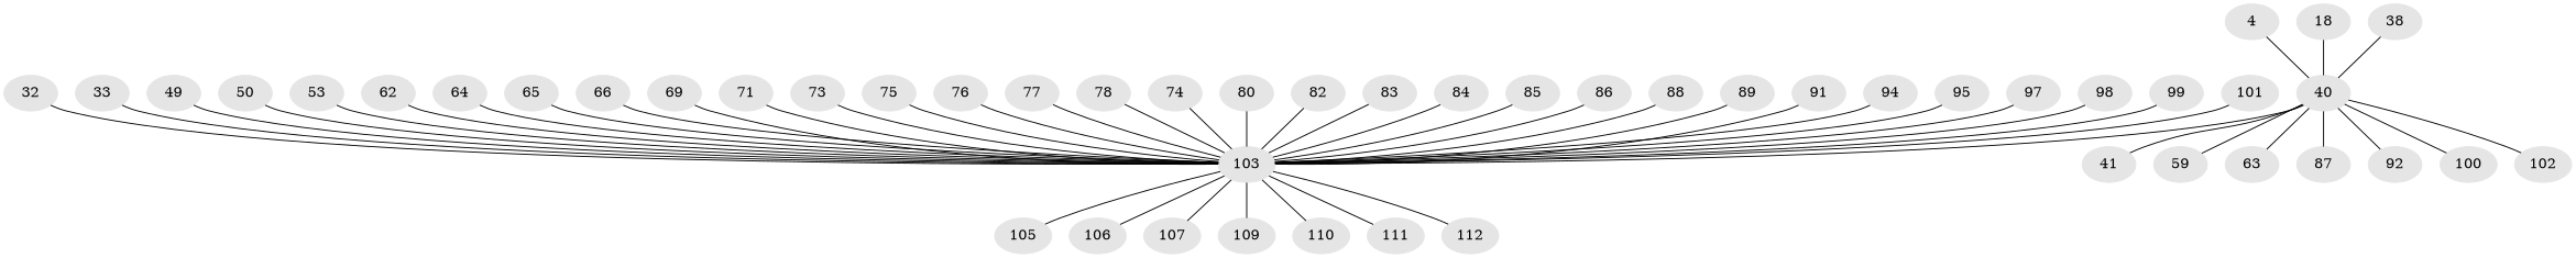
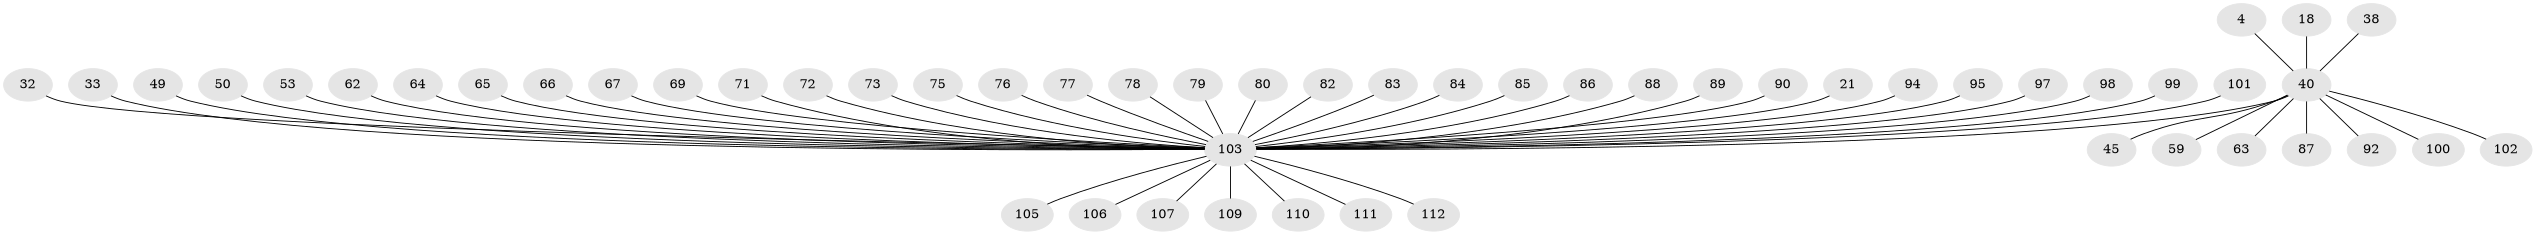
  graph {
    node [color=gray90 style=filled]
    40 [super="+2"]
    103 [super="+24+31+17+41+30+52+35+36+42+43+93+55+56+57+58+61+96+1+12+14+15"]
-   45 [label=41]
+   45
    59
    63
    87
    92
    100
    102
    4
    18
    105 [super="+81"]
    106
    107
    109
    110 [super="+39"]
    111
    112 [super="+28+70+104+108"]
    32
    33
    38
    49 [super="+10"]
    50
    53
    62
    64
    65 [super="+13"]
    66
+   67
    69 [super="+60"]
    71
+   72
    73
    75
    76
    77
    78
-   79 [label=74]
+   79
    80
    82
    83
    84
    85
    86
    88 [super="+54"]
    89
-   91
+   90
+   91 [label=21]
    94
    95
    97
    98
    99
    101
    40 -- 103 [weight=3]
    40 -- 45
    40 -- 59
    40 -- 63
    40 -- 87
    40 -- 92
    40 -- 100
    40 -- 102
    103 -- 105
    103 -- 106
    103 -- 107
    103 -- 109
    103 -- 110
    103 -- 111
    103 -- 112
    4 -- 40
    18 -- 40
    32 -- 103
    33 -- 103
    38 -- 40
    49 -- 103
    50 -- 103
    53 -- 103
    62 -- 103
    64 -- 103
    65 -- 103
    66 -- 103
+   67 -- 103
    69 -- 103
    71 -- 103
+   72 -- 103
    73 -- 103
    75 -- 103
    76 -- 103
    77 -- 103
    78 -- 103
    79 -- 103
    80 -- 103
    82 -- 103
    83 -- 103
    84 -- 103
    85 -- 103
    86 -- 103
    88 -- 103
    89 -- 103
+   90 -- 103
    91 -- 103
    94 -- 103
    95 -- 103
    97 -- 103
    98 -- 103
    99 -- 103
    101 -- 103
  }
